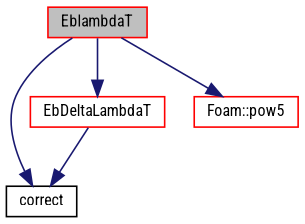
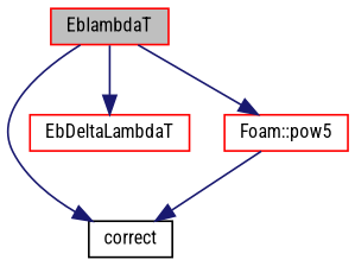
  digraph {
    fontname="Roboto Condensed"
    rankdir=TB
    node [color=red fontname="Roboto Condensed" fontsize=10 shape=record]
    edge [color=midnightblue fontname="Roboto Condensed" fontsize=10 labelfontname=Helvetica labelfontsize=10 style=solid]
    n1 [fillcolor=grey75 fontcolor=black height=0.2 label=EblambdaT style=filled width=0.4]
    n2 [color=black height=0.2 label=correct width=0.4]
    n3 [height=0.2 label=EbDeltaLambdaT width=0.4]
    n4 [height=0.2 label="Foam::pow5" width=0.4]
    n1 -> n2
    n1 -> n3
    n1 -> n4
-   n3 -> n2
+   n4 -> n2
  }
